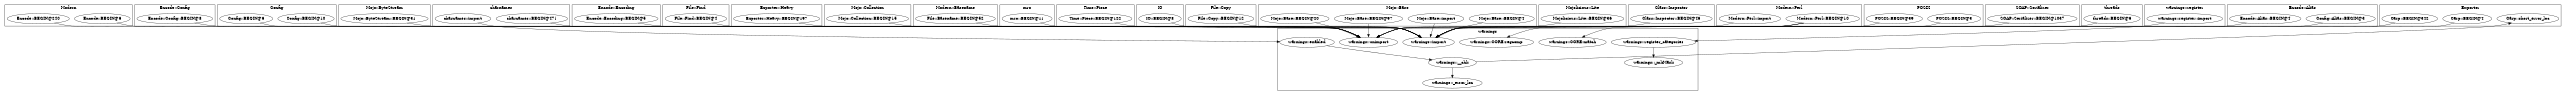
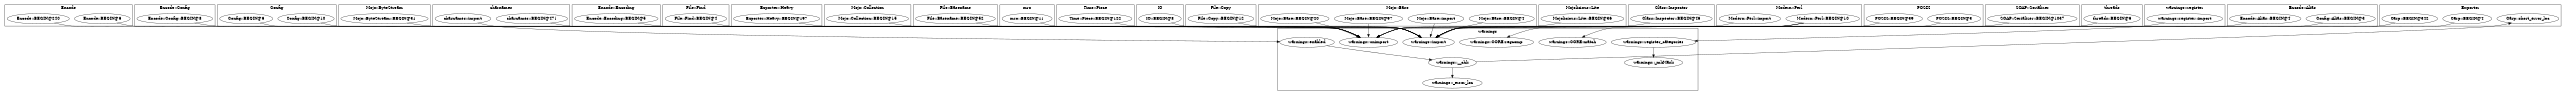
  digraph {
    "Encode::BEGIN@6"
    "Encode::BEGIN@240"
    "Encode::Config::BEGIN@8"
    "Config::BEGIN@10"
    "Config::BEGIN@6"
    "Mojo::ByteStream::BEGIN@31"
    "warnings::_error_loc"
    "warnings::_mkMask"
    "warnings::register_categories"
    "warnings::enabled"
    "warnings::__chk"
    "warnings::CORE:match"
    "warnings::import"
    "warnings::unimport"
    "warnings::CORE:regcomp"
    "charnames::import"
    "charnames::BEGIN@471"
    "Encode::Encoding::BEGIN@5"
    "File::Find::BEGIN@4"
    "Exporter::Heavy::BEGIN@197"
    "Mojo::Collection::BEGIN@15"
    "Carp::BEGIN@4"
    "Carp::short_error_loc"
    "Carp::BEGIN@342"
    "File::Basename::BEGIN@52"
    "mro::BEGIN@11"
    "Time::Piece::BEGIN@122"
    "IO::BEGIN@8"
    "File::Copy::BEGIN@12"
    "Mojo::Base::BEGIN@97"
    "Mojo::Base::BEGIN@4"
    "Mojo::Base::BEGIN@20"
    "Mojo::Base::import"
    "Mojolicious::Lite::BEGIN@36"
    "Class::Inspector::BEGIN@46"
    "Modern::Perl::import"
    "Modern::Perl::BEGIN@10"
    "POSIX::BEGIN@39"
    "POSIX::BEGIN@3"
    "SOAP::Serializer::BEGIN@1037"
    "threads::BEGIN@6"
    "warnings::register::import"
    n43 [label="Config::Alias::BEGIN@3"]
    "Encode::Alias::BEGIN@4"
    subgraph cluster_1 {
-     label=Modern
+     label=Encode
      "Encode::BEGIN@6"
      "Encode::BEGIN@240"
    }
    subgraph cluster_2 {
      label="Encode::Config"
      "Encode::Config::BEGIN@8"
    }
    subgraph cluster_3 {
      label=Config
      "Config::BEGIN@10"
      "Config::BEGIN@6"
    }
    subgraph cluster_4 {
      label="Mojo::ByteStream"
      "Mojo::ByteStream::BEGIN@31"
    }
    subgraph cluster_5 {
      label=warnings
      "warnings::_error_loc"
      "warnings::_mkMask"
      "warnings::register_categories"
      "warnings::enabled"
      "warnings::__chk"
      "warnings::CORE:match"
      "warnings::import"
      "warnings::unimport"
      "warnings::CORE:regcomp"
    }
    subgraph cluster_6 {
      label=charnames
      "charnames::import"
      "charnames::BEGIN@471"
    }
    subgraph cluster_7 {
      label="Encode::Encoding"
      "Encode::Encoding::BEGIN@5"
    }
    subgraph cluster_8 {
      label="File::Find"
      "File::Find::BEGIN@4"
    }
    subgraph cluster_9 {
      label="Exporter::Heavy"
      "Exporter::Heavy::BEGIN@197"
    }
    subgraph cluster_10 {
      label="Mojo::Collection"
      "Mojo::Collection::BEGIN@15"
    }
    subgraph cluster_11 {
      label=Exporter
      "Carp::BEGIN@4"
      "Carp::short_error_loc"
      "Carp::BEGIN@342"
    }
    subgraph cluster_12 {
-     label="Modern::Basename"
+     label="File::Basename"
      "File::Basename::BEGIN@52"
    }
    subgraph cluster_13 {
      label=mro
      "mro::BEGIN@11"
    }
    subgraph cluster_14 {
      label="Time::Piece"
      "Time::Piece::BEGIN@122"
    }
    subgraph cluster_15 {
      label=IO
      "IO::BEGIN@8"
    }
    subgraph cluster_16 {
      label="File::Copy"
      "File::Copy::BEGIN@12"
    }
    subgraph cluster_17 {
      label="Mojo::Base"
      "Mojo::Base::BEGIN@97"
      "Mojo::Base::BEGIN@4"
      "Mojo::Base::BEGIN@20"
      "Mojo::Base::import"
    }
    subgraph cluster_18 {
      label="Mojolicious::Lite"
      "Mojolicious::Lite::BEGIN@36"
    }
    subgraph cluster_19 {
      label="Class::Inspector"
      "Class::Inspector::BEGIN@46"
    }
    subgraph cluster_20 {
      label="Modern::Perl"
      "Modern::Perl::import"
      "Modern::Perl::BEGIN@10"
    }
    subgraph cluster_21 {
      label=POSIX
      "POSIX::BEGIN@39"
      "POSIX::BEGIN@3"
    }
    subgraph cluster_22 {
      label="SOAP::Serializer"
      "SOAP::Serializer::BEGIN@1037"
    }
    subgraph cluster_23 {
      label=threads
      "threads::BEGIN@6"
    }
    subgraph cluster_24 {
      label="warnings::register"
      "warnings::register::import"
    }
    subgraph cluster_25 {
      label="Encode::Alias"
      n43
      "Encode::Alias::BEGIN@4"
    }
    "Encode::BEGIN@6" -> "warnings::import"
    "Encode::BEGIN@240" -> "warnings::unimport"
    "Encode::Config::BEGIN@8" -> "warnings::import"
    "Config::BEGIN@10" -> "warnings::import"
    "Config::BEGIN@6" -> "warnings::import"
    "Mojo::ByteStream::BEGIN@31" -> "warnings::unimport"
    "warnings::register_categories" -> "warnings::_mkMask"
    "warnings::enabled" -> "warnings::__chk"
    "warnings::__chk" -> "warnings::_error_loc"
    "warnings::__chk" -> "Carp::short_error_loc"
    "charnames::import" -> "warnings::enabled"
    "charnames::BEGIN@471" -> "warnings::unimport"
    "Encode::Encoding::BEGIN@5" -> "warnings::unimport"
    "File::Find::BEGIN@4" -> "warnings::import"
    "Exporter::Heavy::BEGIN@197" -> "warnings::unimport"
    "Mojo::Collection::BEGIN@15" -> "warnings::unimport"
    "Carp::BEGIN@4" -> "warnings::import"
    "Carp::BEGIN@342" -> "warnings::unimport"
    "File::Basename::BEGIN@52" -> "warnings::import"
    "mro::BEGIN@11" -> "warnings::import"
    "Time::Piece::BEGIN@122" -> "warnings::unimport"
    "IO::BEGIN@8" -> "warnings::import"
    "File::Copy::BEGIN@12" -> "warnings::import"
    "Mojo::Base::BEGIN@97" -> "warnings::unimport"
    "Mojo::Base::BEGIN@4" -> "warnings::import"
    "Mojo::Base::BEGIN@20" -> "warnings::unimport"
    "Mojo::Base::import" -> "warnings::import"
    "Mojolicious::Lite::BEGIN@36" -> "warnings::unimport"
    "Class::Inspector::BEGIN@46" -> "warnings::import"
    "Modern::Perl::import" -> "warnings::import"
    "Modern::Perl::BEGIN@10" -> "warnings::CORE:match"
    "Modern::Perl::BEGIN@10" -> "warnings::import"
    "Modern::Perl::BEGIN@10" -> "warnings::CORE:regcomp"
    "POSIX::BEGIN@39" -> "warnings::unimport"
    "POSIX::BEGIN@3" -> "warnings::import"
    "SOAP::Serializer::BEGIN@1037" -> "warnings::unimport"
    "threads::BEGIN@6" -> "warnings::import"
    "warnings::register::import" -> "warnings::register_categories"
    n43 -> "warnings::import"
    "Encode::Alias::BEGIN@4" -> "warnings::unimport"
  }
